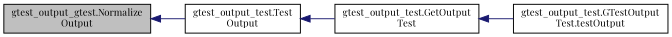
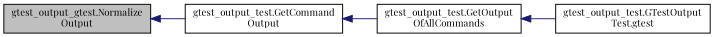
  digraph {
    fontname="Playfair Display"
    rankdir=LR
    node [color=black fillcolor=white fontname="Playfair Display" fontsize=10 shape=record style=filled]
    edge [color=midnightblue dir=back fontname="Playfair Display" fontsize=10 labelfontname=Helvetica labelfontsize=10 style=solid]
    n1 [fillcolor=grey75 fontcolor=black height=0.2 label="gtest_output_gtest.Normalize\lOutput" width=0.4]
-   n2 [height=0.2 label="gtest_output_test.Test\lOutput" width=0.4]
-   n3 [height=0.2 label="gtest_output_test.GetOutput\lTest" width=0.4]
-   n4 [height=0.2 label="gtest_output_test.GTestOutput\lTest.testOutput" width=0.4]
+   n2 [height=0.2 label="gtest_output_test.GetCommand\lOutput" width=0.4]
+   n3 [height=0.2 label="gtest_output_test.GetOutput\lOfAllCommands" width=0.4]
+   n4 [height=0.2 label="gtest_output_test.GTestOutput\lTest.gtest" width=0.4]
    n1 -> n2
    n2 -> n3
    n3 -> n4
  }
